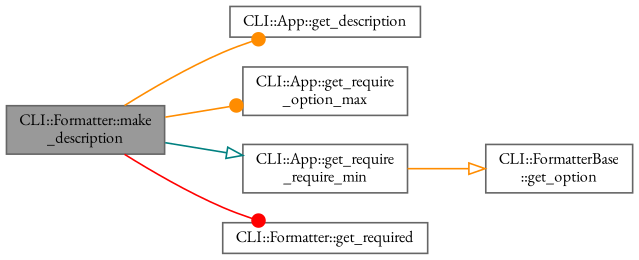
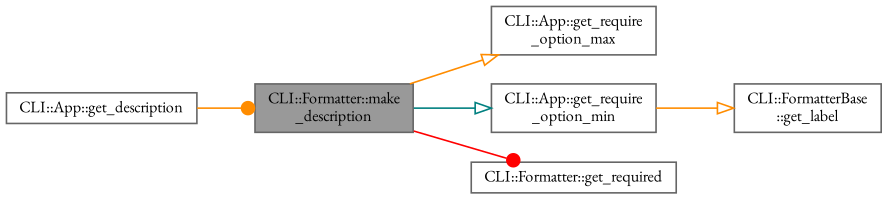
  digraph {
    fontname="EB Garamond"
    rankdir=LR
    node [color=grey40 fillcolor=white fontname="EB Garamond" fontsize=10 shape=box style=filled]
    edge [arrowhead=dot color=darkorange fontname="EB Garamond" fontsize=10 labelfontname=Helvetica labelfontsize=10 style=solid]
    n1 [color=gray40 fillcolor=grey60 fontcolor=black height=0.2 label="CLI::Formatter::make\l_description" width=0.4]
    n2 [height=0.2 label="CLI::App::get_description" width=0.4]
    n3 [height=0.2 label="CLI::App::get_require\l_option_max" width=0.4]
-   n4 [height=0.2 label="CLI::App::get_require\l_require_min" width=0.4]
+   n4 [height=0.2 label="CLI::App::get_require\l_option_min" width=0.4]
    n5 [height=0.2 label="CLI::Formatter::get_required" width=0.4]
-   n6 [height=0.2 label="CLI::FormatterBase\l::get_option" width=0.4]
-   n1 -> n2
-   n1 -> n3
+   n6 [height=0.2 label="CLI::FormatterBase\l::get_label" width=0.4]
+   n2 -> n1
+   n1 -> n3 [arrowhead=onormal]
    n1 -> n4 [arrowhead=onormal color=teal]
    n1 -> n5 [color=red]
    n4 -> n6 [arrowhead=onormal]
  }
